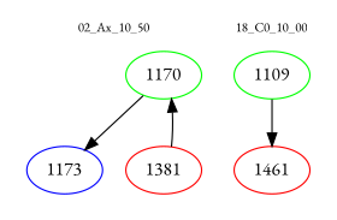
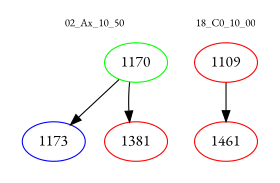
  digraph {
    fontname="EB Garamond"
    node [color=green fontname="EB Garamond"]
    edge [color=black fontname="EB Garamond"]
    n1 [label=1170]
    n2 [color=blue label=1173]
    n3 [color=red label=1381]
-   n4 [label=1109]
+   n4 [color=red label=1109]
    n5 [color=red label=1461]
    subgraph cluster_1 {
      color=white
      fontsize=10
      label="02_Ax_10_50"
      n1
      n2
      n3
    }
    subgraph cluster_2 {
      color=white
      fontsize=10
      label="18_C0_10_00"
      n4
      n5
    }
    n1 -> n2
-   n3 -> n1
+   n1 -> n3
    n4 -> n5
  }
